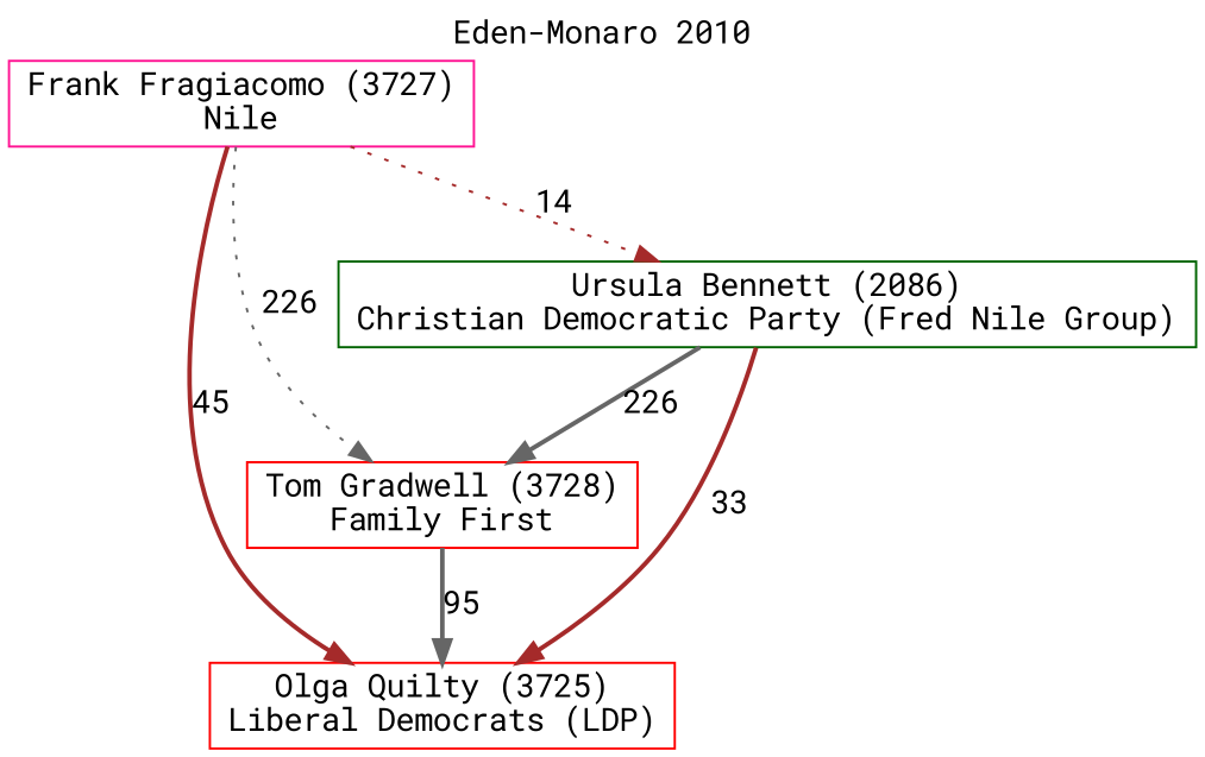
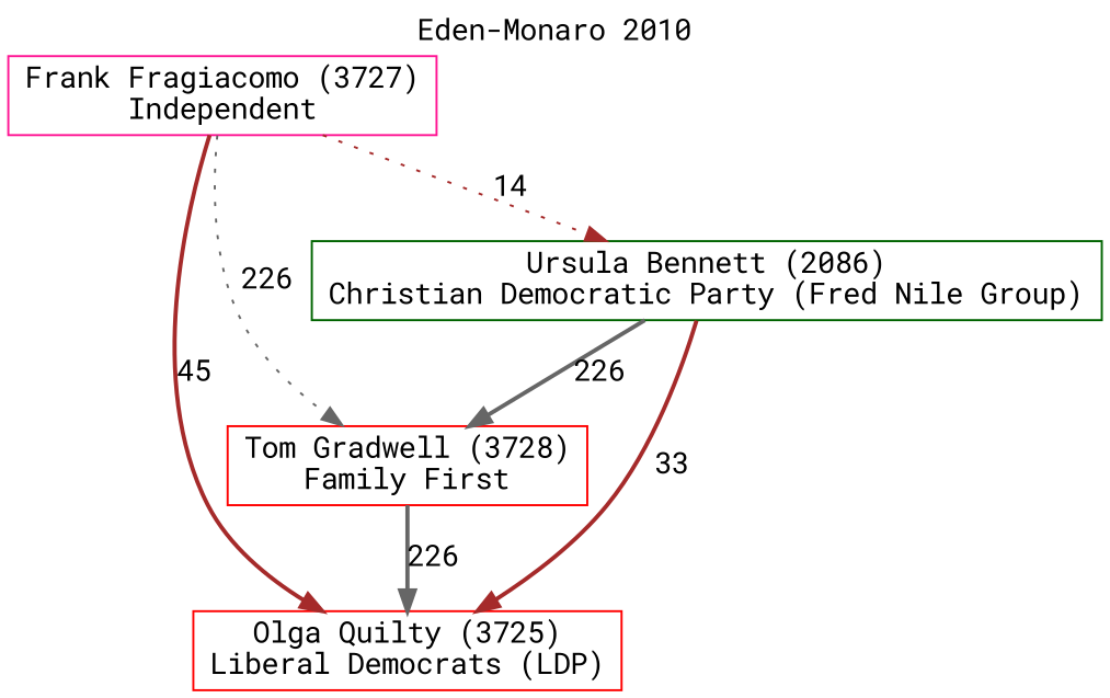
  digraph {
    fontname="Roboto Mono"
    label="Eden-Monaro 2010"
    labelloc=t
    mclimit=10
    node [color=red fontname="Roboto Mono" shape=box]
    edge [color=gray40 fontname="Roboto Mono" style=bold]
    n1 [label="Olga Quilty (3725)\nLiberal Democrats (LDP)"]
    n2 [label="Tom Gradwell (3728)\nFamily First"]
    n3 [color=darkgreen label="Ursula Bennett (2086)\nChristian Democratic Party (Fred Nile Group)"]
-   n4 [color=deeppink label="Frank Fragiacomo (3727)\nNile"]
-   n2 -> n1 [label=95]
+   n4 [color=deeppink label="Frank Fragiacomo (3727)\nIndependent"]
+   n2 -> n1 [label=226]
    n3 -> n1 [color=brown label=33]
    n3 -> n2 [label=226]
    n4 -> n1 [color=brown label=45]
    n4 -> n2 [label=226 style=dotted]
    n4 -> n3 [color=brown label=14 style=dotted]
  }
